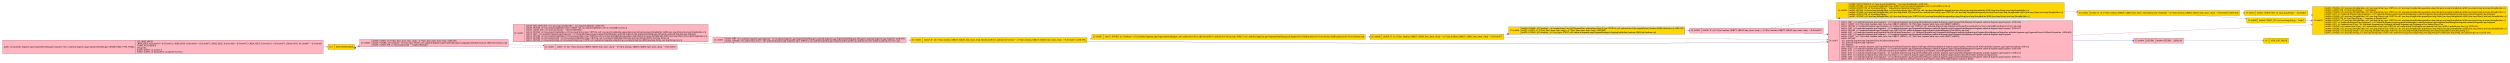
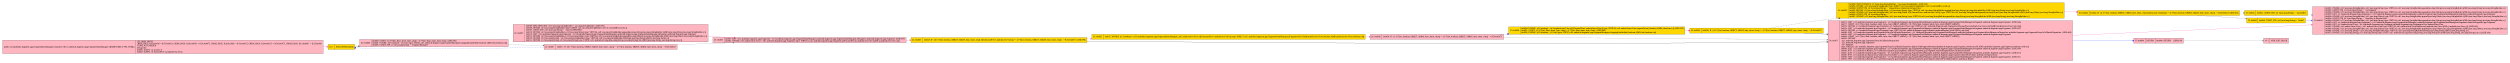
  digraph {
    fontname="PT Serif"
    rankdir=LR
    node [fillcolor=gold fontname="PT Serif" shape=record style=filled]
    edge [arrowhead=vee color=deeppink fontname="PT Serif"]
    n1 [label="{18\:\ ?|MTH_ENTER_BLOCK\l}"]
    n2 [fillcolor=lightpink label="{20\:\ 0x0000|0x0000: CONST  (r0 I:??[int, float, short, byte, char]) = (3 ??[int, float, short, byte, char])  (LINE:594)\l0x0001: INVOKE  (r0 I:boolean) = (r0 I:int) type: STATIC call: androidx.fragment.app.FragmentManager.isLoggingEnabled(int):boolean A[MD:(int):boolean (m)]\l0x0005: CONST_STR  (r1 I:java.lang.String) =  \"FragmentManager\" \l}"]
    n3 [fillcolor=lightpink label="{21\:\ 0x0007|0x0007: IF  (r0 I:??[int, boolean, OBJECT, ARRAY, byte, short, char]) == (0 ??[int, boolean, OBJECT, ARRAY, byte, short, char])  \-\> B:23:0x001f \l}"]
    n4 [fillcolor=lightpink label="{23\:\ 0x001f|0x001f: IGET  (r0 I:androidx.fragment.app.Fragment) = (r5 I:androidx.fragment.app.FragmentStateManager) androidx.fragment.app.FragmentStateManager.mFragment androidx.fragment.app.Fragment  (LINE:597)\l0x0021: INVOKE  (r0 I:android.view.View) = (r0 I:androidx.fragment.app.Fragment) type: VIRTUAL call: androidx.fragment.app.Fragment.getFocusedView():android.view.View A[MD:():android.view.View (m)]\l}"]
    n5 [fillcolor=lightpink label="{22\:\ 0x0009|0x0009: NEW_INSTANCE  (r0 I:java.lang.StringBuilder) =  java.lang.StringBuilder  (LINE:595)\l0x000b: INVOKE  (r0 I:java.lang.StringBuilder) type: DIRECT call: java.lang.StringBuilder.\<init\>():void A[MD:():void (c)]\l0x000e: CONST_STR  (r2 I:java.lang.String) =  \"moveto RESUMED: \" \l0x0010: INVOKE  (r0 I:java.lang.StringBuilder), (r2 I:java.lang.String) type: VIRTUAL call: java.lang.StringBuilder.append(java.lang.String):java.lang.StringBuilder A[MD:(java.lang.String):java.lang.StringBuilder (c)]\l0x0013: IGET  (r2 I:androidx.fragment.app.Fragment) = (r5 I:androidx.fragment.app.FragmentStateManager) androidx.fragment.app.FragmentStateManager.mFragment androidx.fragment.app.Fragment \l0x0015: INVOKE  (r0 I:java.lang.StringBuilder), (r2 I:java.lang.Object) type: VIRTUAL call: java.lang.StringBuilder.append(java.lang.Object):java.lang.StringBuilder A[MD:(java.lang.Object):java.lang.StringBuilder (c)]\l0x0018: INVOKE  (r0 I:java.lang.String) = (r0 I:java.lang.StringBuilder) type: VIRTUAL call: java.lang.StringBuilder.toString():java.lang.String A[MD:():java.lang.String (c)]\l0x001c: INVOKE  (r1 I:java.lang.String), (r0 I:java.lang.String) type: STATIC call: android.util.Log.d(java.lang.String, java.lang.String):int A[MD:(java.lang.String, java.lang.String):int (c)]\l}"]
    n6 [label="{24\:\ 0x0025|0x0025: IF  (r0 I:??[int, boolean, OBJECT, ARRAY, byte, short, char] A[D('focusedView' android.view.View)]) == (0 ??[int, boolean, OBJECT, ARRAY, byte, short, char])  \-\> B:34:0x0075  (LINE:598)\l}"]
    n7 [label="{25\:\ 0x0027|0x0027: INVOKE  (r2 I:boolean) = (r5 I:androidx.fragment.app.FragmentStateManager), (r0 I:android.view.View A[D('focusedView' android.view.View)]) type: DIRECT call: androidx.fragment.app.FragmentStateManager.isFragmentViewChild(android.view.View):boolean A[MD:(android.view.View):boolean (m)]\l}"]
    n8 [fillcolor=lightpink label="{34\:\ 0x0075|0x0075: IGET  (r1 I:androidx.fragment.app.Fragment) = (r5 I:androidx.fragment.app.FragmentStateManager) androidx.fragment.app.FragmentStateManager.mFragment androidx.fragment.app.Fragment  (LINE:606)\l0x0077: CONST  (r2 I:??[int, float, boolean, short, byte, char, OBJECT, ARRAY]) = (0 ??[int, float, boolean, short, byte, char, OBJECT, ARRAY]) \l0x0078: INVOKE  (r1 I:androidx.fragment.app.Fragment), (r2 I:android.view.View) type: VIRTUAL call: androidx.fragment.app.Fragment.setFocusedView(android.view.View):void A[MD:(android.view.View):void (m)]\l0x007b: IGET  (r1 I:androidx.fragment.app.Fragment) = (r5 I:androidx.fragment.app.FragmentStateManager) androidx.fragment.app.FragmentStateManager.mFragment androidx.fragment.app.Fragment  (LINE:607)\l0x007d: INVOKE  (r1 I:androidx.fragment.app.Fragment) type: VIRTUAL call: androidx.fragment.app.Fragment.performResume():void A[MD:():void (m)]\l0x0080: IGET  (r1 I:androidx.fragment.app.FragmentLifecycleCallbacksDispatcher) = (r5 I:androidx.fragment.app.FragmentStateManager) androidx.fragment.app.FragmentStateManager.mDispatcher androidx.fragment.app.FragmentLifecycleCallbacksDispatcher  (LINE:608)\l0x0082: IGET  (r3 I:androidx.fragment.app.Fragment) = (r5 I:androidx.fragment.app.FragmentStateManager) androidx.fragment.app.FragmentStateManager.mFragment androidx.fragment.app.Fragment \l0x0084: CONST  (r4 I:??[int, float, boolean, short, byte, char, OBJECT, ARRAY]) = (0 ??[int, float, boolean, short, byte, char, OBJECT, ARRAY]) \l0x0085: INVOKE  \l  (r1 I:androidx.fragment.app.FragmentLifecycleCallbacksDispatcher)\l  (r3 I:androidx.fragment.app.Fragment)\l  (r4 I:boolean)\l type: VIRTUAL call: androidx.fragment.app.FragmentLifecycleCallbacksDispatcher.dispatchOnFragmentResumed(androidx.fragment.app.Fragment, boolean):void A[MD:(androidx.fragment.app.Fragment, boolean):void (m)]\l0x0088: IGET  (r1 I:androidx.fragment.app.Fragment) = (r5 I:androidx.fragment.app.FragmentStateManager) androidx.fragment.app.FragmentStateManager.mFragment androidx.fragment.app.Fragment  (LINE:609)\l0x008a: IPUT  (r2 I:android.os.Bundle), (r1 I:androidx.fragment.app.Fragment) androidx.fragment.app.Fragment.mSavedFragmentState android.os.Bundle \l0x008c: IGET  (r1 I:androidx.fragment.app.Fragment) = (r5 I:androidx.fragment.app.FragmentStateManager) androidx.fragment.app.FragmentStateManager.mFragment androidx.fragment.app.Fragment  (LINE:610)\l0x008e: IPUT  (r2 I:android.util.SparseArray\<android.os.Parcelable\>), (r1 I:androidx.fragment.app.Fragment) androidx.fragment.app.Fragment.mSavedViewState android.util.SparseArray \l0x0090: IGET  (r1 I:androidx.fragment.app.Fragment) = (r5 I:androidx.fragment.app.FragmentStateManager) androidx.fragment.app.FragmentStateManager.mFragment androidx.fragment.app.Fragment  (LINE:611)\l0x0092: IPUT  (r2 I:android.os.Bundle), (r1 I:androidx.fragment.app.Fragment) androidx.fragment.app.Fragment.mSavedViewRegistryState android.os.Bundle \l}"]
-   n9 [label="{26\:\ 0x002b|0x002b: IF  (r2 I:??[int, boolean, OBJECT, ARRAY, byte, short, char]) == (0 ??[int, boolean, OBJECT, ARRAY, byte, short, char])  \-\> B:34:0x0075 \l}"]
-   n10 [label="{33\:\ 0x0051|0x0051: INVOKE  (r3 I:java.lang.StringBuilder), (r4 I:java.lang.String) type: VIRTUAL call: java.lang.StringBuilder.append(java.lang.String):java.lang.StringBuilder A[MD:(java.lang.String):java.lang.StringBuilder (c)]\l0x0054: CONST_STR  (r4 I:java.lang.String) =  \" on Fragment \" \l0x0056: INVOKE  (r3 I:java.lang.StringBuilder), (r4 I:java.lang.String) type: VIRTUAL call: java.lang.StringBuilder.append(java.lang.String):java.lang.StringBuilder A[MD:(java.lang.String):java.lang.StringBuilder (c)]\l0x0059: IGET  (r4 I:androidx.fragment.app.Fragment) = (r5 I:androidx.fragment.app.FragmentStateManager) androidx.fragment.app.FragmentStateManager.mFragment androidx.fragment.app.Fragment \l0x005b: INVOKE  (r3 I:java.lang.StringBuilder), (r4 I:java.lang.Object) type: VIRTUAL call: java.lang.StringBuilder.append(java.lang.Object):java.lang.StringBuilder A[MD:(java.lang.Object):java.lang.StringBuilder (c)]\l0x005e: CONST_STR  (r4 I:java.lang.String) =  \" resulting in focused view \" \l0x0060: INVOKE  (r3 I:java.lang.StringBuilder), (r4 I:java.lang.String) type: VIRTUAL call: java.lang.StringBuilder.append(java.lang.String):java.lang.StringBuilder A[MD:(java.lang.String):java.lang.StringBuilder (c)]\l0x0063: IGET  (r4 I:androidx.fragment.app.Fragment) = (r5 I:androidx.fragment.app.FragmentStateManager) androidx.fragment.app.FragmentStateManager.mFragment androidx.fragment.app.Fragment \l0x0065: IGET  (r4 I:android.view.View) = (r4 I:androidx.fragment.app.Fragment) androidx.fragment.app.Fragment.mView android.view.View \l0x0067: INVOKE  (r4 I:android.view.View) = (r4 I:android.view.View) type: VIRTUAL call: android.view.View.findFocus():android.view.View A[MD:():android.view.View (c)] (LINE:603)\l0x006b: INVOKE  (r3 I:java.lang.StringBuilder), (r4 I:java.lang.Object) type: VIRTUAL call: java.lang.StringBuilder.append(java.lang.Object):java.lang.StringBuilder A[MD:(java.lang.Object):java.lang.StringBuilder (c)]\l0x006e: INVOKE  (r3 I:java.lang.String) = (r3 I:java.lang.StringBuilder) type: VIRTUAL call: java.lang.StringBuilder.toString():java.lang.String A[MD:():java.lang.String (c)]\l0x0072: INVOKE  (r1 I:java.lang.String), (r3 I:java.lang.String) type: STATIC call: android.util.Log.v(java.lang.String, java.lang.String):int A[MD:(java.lang.String, java.lang.String):int (c)] (LINE:601)\l}"]
+   n9 [fillcolor=lightpink label="{26\:\ 0x002b|0x002b: IF  (r2 I:??[int, boolean, OBJECT, ARRAY, byte, short, char]) == (0 ??[int, boolean, OBJECT, ARRAY, byte, short, char])  \-\> B:34:0x0075 \l}"]
+   n10 [fillcolor=lightpink label="{33\:\ 0x0051|0x0051: INVOKE  (r3 I:java.lang.StringBuilder), (r4 I:java.lang.String) type: VIRTUAL call: java.lang.StringBuilder.append(java.lang.String):java.lang.StringBuilder A[MD:(java.lang.String):java.lang.StringBuilder (c)]\l0x0054: CONST_STR  (r4 I:java.lang.String) =  \" on Fragment \" \l0x0056: INVOKE  (r3 I:java.lang.StringBuilder), (r4 I:java.lang.String) type: VIRTUAL call: java.lang.StringBuilder.append(java.lang.String):java.lang.StringBuilder A[MD:(java.lang.String):java.lang.StringBuilder (c)]\l0x0059: IGET  (r4 I:androidx.fragment.app.Fragment) = (r5 I:androidx.fragment.app.FragmentStateManager) androidx.fragment.app.FragmentStateManager.mFragment androidx.fragment.app.Fragment \l0x005b: INVOKE  (r3 I:java.lang.StringBuilder), (r4 I:java.lang.Object) type: VIRTUAL call: java.lang.StringBuilder.append(java.lang.Object):java.lang.StringBuilder A[MD:(java.lang.Object):java.lang.StringBuilder (c)]\l0x005e: CONST_STR  (r4 I:java.lang.String) =  \" resulting in focused view \" \l0x0060: INVOKE  (r3 I:java.lang.StringBuilder), (r4 I:java.lang.String) type: VIRTUAL call: java.lang.StringBuilder.append(java.lang.String):java.lang.StringBuilder A[MD:(java.lang.String):java.lang.StringBuilder (c)]\l0x0063: IGET  (r4 I:androidx.fragment.app.Fragment) = (r5 I:androidx.fragment.app.FragmentStateManager) androidx.fragment.app.FragmentStateManager.mFragment androidx.fragment.app.Fragment \l0x0065: IGET  (r4 I:android.view.View) = (r4 I:androidx.fragment.app.Fragment) androidx.fragment.app.Fragment.mView android.view.View \l0x0067: INVOKE  (r4 I:android.view.View) = (r4 I:android.view.View) type: VIRTUAL call: android.view.View.findFocus():android.view.View A[MD:():android.view.View (c)] (LINE:603)\l0x006b: INVOKE  (r3 I:java.lang.StringBuilder), (r4 I:java.lang.Object) type: VIRTUAL call: java.lang.StringBuilder.append(java.lang.Object):java.lang.StringBuilder A[MD:(java.lang.Object):java.lang.StringBuilder (c)]\l0x006e: INVOKE  (r3 I:java.lang.String) = (r3 I:java.lang.StringBuilder) type: VIRTUAL call: java.lang.StringBuilder.toString():java.lang.String A[MD:():java.lang.String (c)]\l0x0072: INVOKE  (r1 I:java.lang.String), (r3 I:java.lang.String) type: STATIC call: android.util.Log.v(java.lang.String, java.lang.String):int A[MD:(java.lang.String, java.lang.String):int (c)] (LINE:601)\l}"]
    n11 [fillcolor=lightpink label="{35\:\ 0x0094|RETURN\l|0x0094: RETURN    (LINE:619)\l}"]
    n12 [label="{27\:\ 0x002d|0x002d: INVOKE  (r2 I:boolean) = (r0 I:android.view.View A[D('focusedView' android.view.View)]) type: VIRTUAL call: android.view.View.requestFocus():boolean A[MD:():boolean (c)] (LINE:599)\l0x0031: CONST  (r3 I:??[int, float, short, byte, char]) = (2 ??[int, float, short, byte, char])  (LINE:600)\l0x0032: INVOKE  (r3 I:boolean) = (r3 I:int) type: STATIC call: androidx.fragment.app.FragmentManager.isLoggingEnabled(int):boolean A[MD:(int):boolean (m)]\l}"]
-   n13 [fillcolor=lightpink label="{28\:\ 0x0036|0x0036: IF  (r3 I:??[int, boolean, OBJECT, ARRAY, byte, short, char]) == (0 ??[int, boolean, OBJECT, ARRAY, byte, short, char])  \-\> B:34:0x0075 \l}"]
+   n13 [label="{28\:\ 0x0036|0x0036: IF  (r3 I:??[int, boolean, OBJECT, ARRAY, byte, short, char]) == (0 ??[int, boolean, OBJECT, ARRAY, byte, short, char])  \-\> B:34:0x0075 \l}"]
    n14 [label="{29\:\ 0x0038|0x0038: NEW_INSTANCE  (r3 I:java.lang.StringBuilder) =  java.lang.StringBuilder  (LINE:601)\l0x003a: INVOKE  (r3 I:java.lang.StringBuilder) type: DIRECT call: java.lang.StringBuilder.\<init\>():void A[MD:():void (c)]\l0x003d: CONST_STR  (r4 I:java.lang.String) =  \"requestFocus: Restoring focused view \" \l0x003f: INVOKE  (r3 I:java.lang.StringBuilder), (r4 I:java.lang.String) type: VIRTUAL call: java.lang.StringBuilder.append(java.lang.String):java.lang.StringBuilder A[MD:(java.lang.String):java.lang.StringBuilder (c)]\l0x0042: INVOKE  (r3 I:java.lang.StringBuilder), (r0 I:java.lang.Object A[D('focusedView' android.view.View)]) type: VIRTUAL call: java.lang.StringBuilder.append(java.lang.Object):java.lang.StringBuilder A[MD:(java.lang.Object):java.lang.StringBuilder (c)]\l0x0045: CONST_STR  (r4 I:java.lang.String) =  \" \" \l0x0047: INVOKE  (r3 I:java.lang.StringBuilder), (r4 I:java.lang.String) type: VIRTUAL call: java.lang.StringBuilder.append(java.lang.String):java.lang.StringBuilder A[MD:(java.lang.String):java.lang.StringBuilder (c)]\l}"]
    n15 [label="{30\:\ 0x004a|0x004a: IF  (r2 I:??[int, boolean, OBJECT, ARRAY, byte, short, char] A[D('success' boolean)]) == (0 ??[int, boolean, OBJECT, ARRAY, byte, short, char])  \-\> B:32:0x004f  (LINE:602)\l}"]
    n16 [label="{31\:\ 0x004c|0x004c: CONST_STR  (r4 I:java.lang.String) =  \"succeeded\" \l}"]
    n17 [label="{32\:\ 0x004f|0x004f: CONST_STR  (r4 I:java.lang.String) =  \"failed\" \l}"]
-   n18 [label="{19\:\ ?|MTH_EXIT_BLOCK\l}"]
+   n18 [fillcolor=lightpink label="{19\:\ ?|MTH_EXIT_BLOCK\l}"]
    n19 [fillcolor=lightpink label="{public void androidx.fragment.app.FragmentStateManager.resume((r5 'this' I:androidx.fragment.app.FragmentStateManager A[IMMUTABLE_TYPE, THIS]))  | USE_LINES_HINTS\lCROSS_EDGE: B:32:0x004f \-\> B:33:0x0051, CROSS_EDGE: B:28:0x0036 \-\> B:34:0x0075, CROSS_EDGE: B:26:0x002b \-\> B:34:0x0075, CROSS_EDGE: B:24:0x0025 \-\> B:34:0x0075, CROSS_EDGE: B:21:0x0007 \-\> B:23:0x001f\lINLINE_NOT_NEEDED\lDebug Info:\l  0x0031\-0x0075: r2 'success' Z\l  0x0025\-0x0094: r0 'focusedView' Landroid\/view\/View;\l}"]
    n1 -> n2 [color=black]
    n2 -> n3 [arrowhead=dot color=gray40]
    n3 -> n1 [arrowhead=box color=blue style=dashed]
    n3 -> n4 [arrowhead=dot color=gray40]
    n4 -> n6
    n5 -> n4
    n6 -> n7 [style=dashed]
    n6 -> n8 [color=black]
    n7 -> n9 [arrowhead=dot]
    n8 -> n10
    n8 -> n11 [arrowhead=dot color=blue]
    n9 -> n8 [color=gray40]
    n9 -> n12 [arrowhead=box color=blue style=dashed]
    n11 -> n18 [arrowhead=dot color=gray40]
    n12 -> n13 [arrowhead=box]
    n13 -> n8 [color=black]
    n13 -> n14 [color=black style=dashed]
    n14 -> n15 [arrowhead=box]
    n15 -> n16 [arrowhead=box color=gray40 style=dashed]
    n15 -> n17 [arrowhead=dot color=gray40]
    n16 -> n10 [arrowhead=dot color=gray40 style=dashed]
    n17 -> n10 [color=blue]
    n19 -> n1
  }
